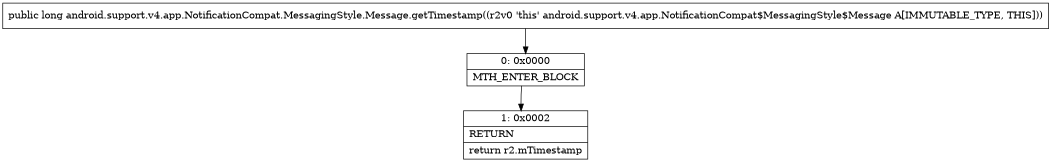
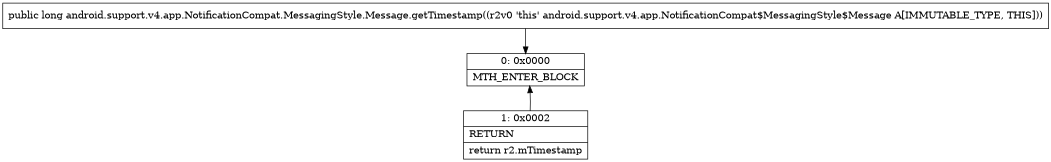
  digraph {
    node [shape=record]
    n1 [label="{0\:\ 0x0000|MTH_ENTER_BLOCK\l}"]
    n2 [label="{1\:\ 0x0002|RETURN\l|return r2.mTimestamp\l}"]
    n3 [label="{public long android.support.v4.app.NotificationCompat.MessagingStyle.Message.getTimestamp((r2v0 'this' android.support.v4.app.NotificationCompat$MessagingStyle$Message A[IMMUTABLE_TYPE, THIS])) }"]
-   n1 -> n2
+   n2 -> n1
    n3 -> n1
  }
